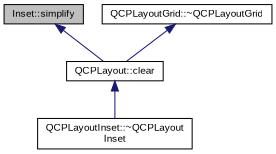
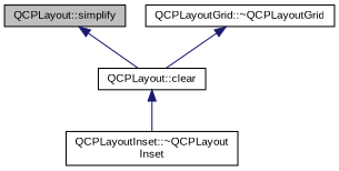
  digraph {
    fontname="Liberation Sans"
    rankdir=TB
    node [color=black fillcolor=white fontname="Liberation Sans" fontsize=10 shape=record style=filled]
    edge [color=midnightblue dir=back fontname="Liberation Sans" fontsize=10 labelfontname=Helvetica labelfontsize=10 style=solid]
-   n1 [fillcolor=grey75 fontcolor=black height=0.2 label="Inset::simplify" width=0.4]
+   n1 [fillcolor=grey75 fontcolor=black height=0.2 label="QCPLayout::simplify" width=0.4]
    n2 [height=0.2 label="QCPLayout::clear" width=0.4]
    n3 [height=0.2 label="QCPLayoutInset::~QCPLayout\lInset" width=0.4]
    n4 [height=0.2 label="QCPLayoutGrid::~QCPLayoutGrid" width=0.4]
    n1 -> n2
    n2 -> n3
    n4 -> n2
  }
